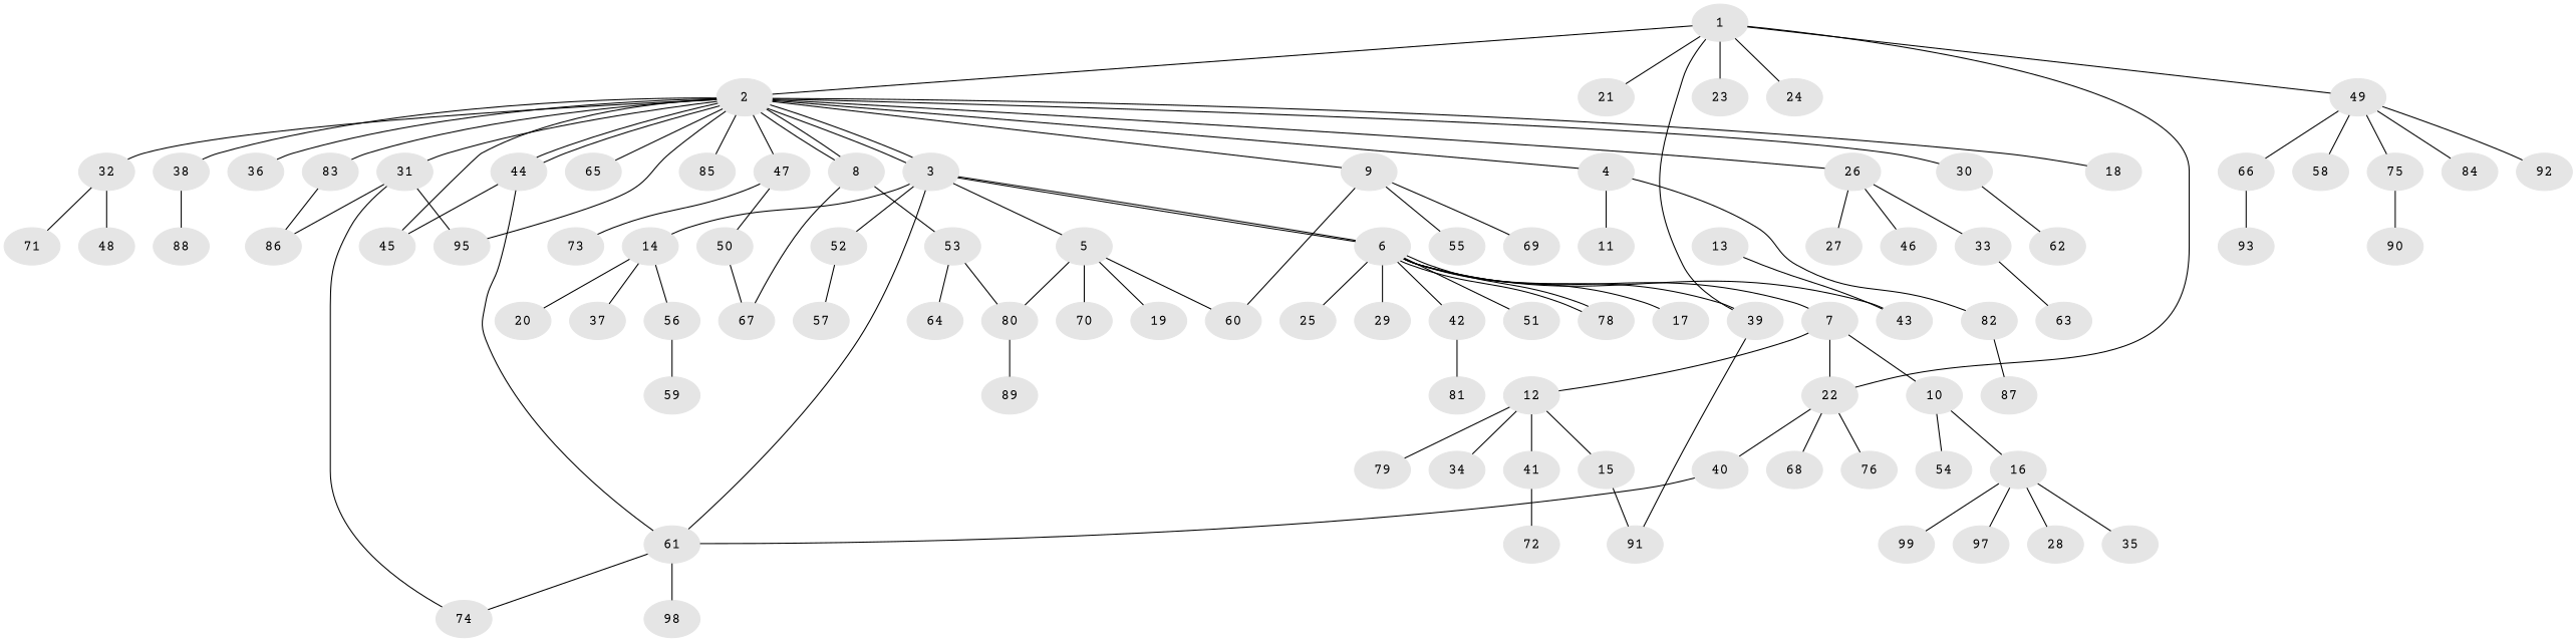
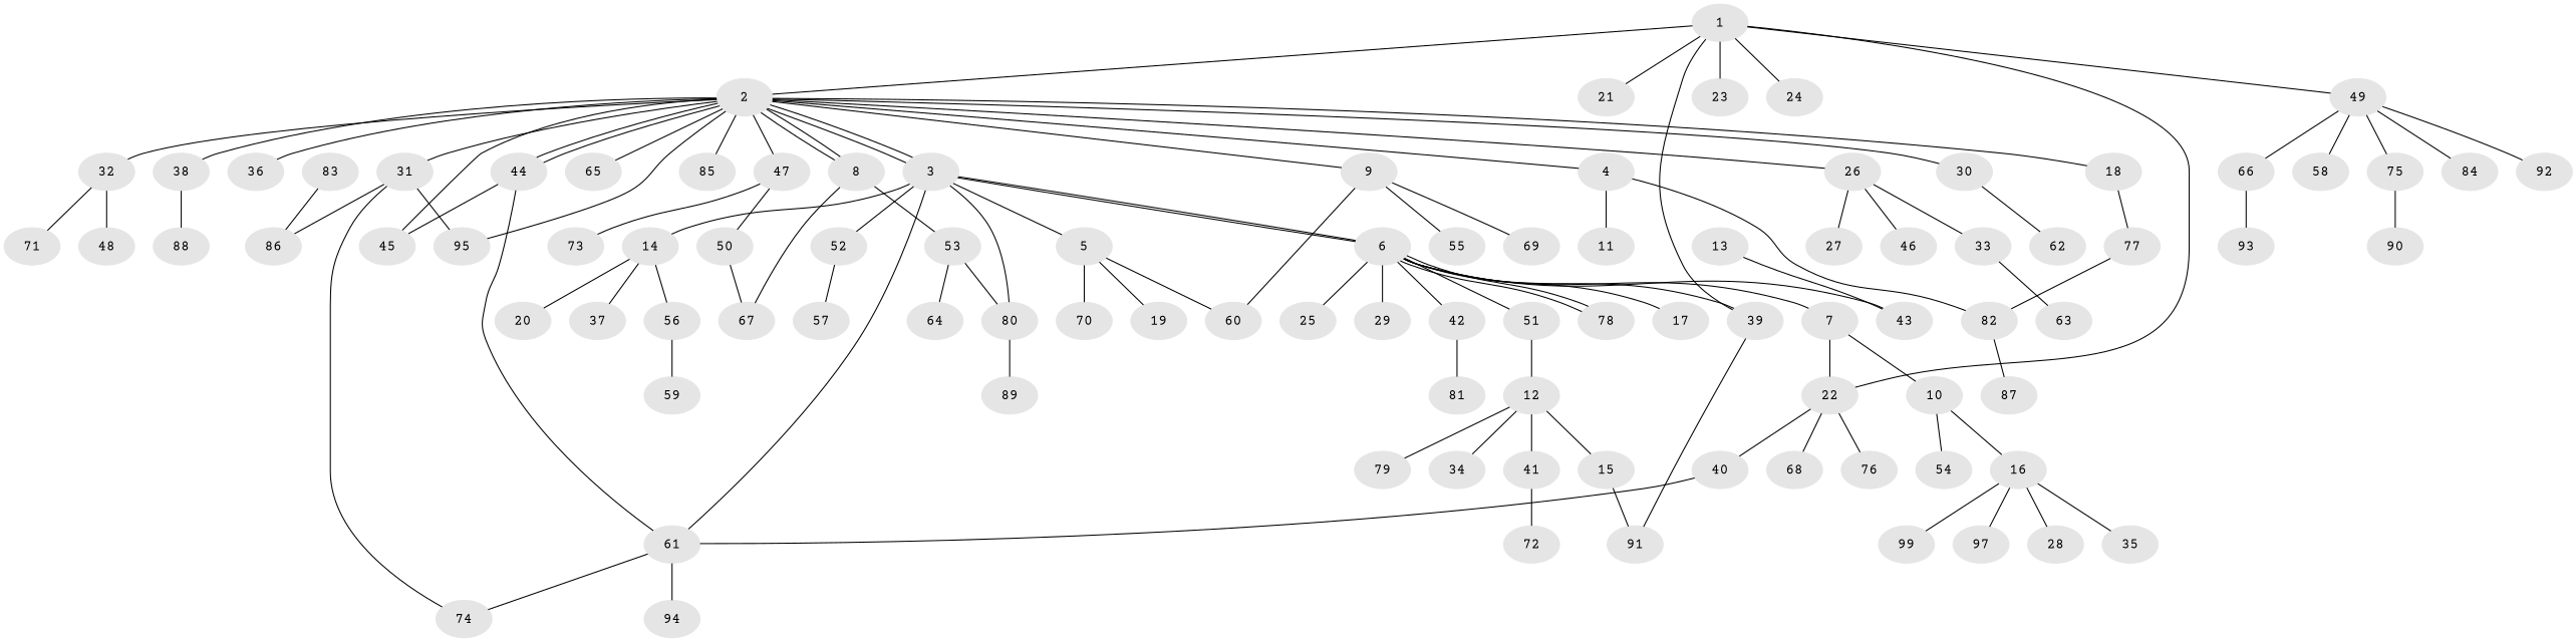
  graph {
    fontname="Courier Prime"
    node [color=gray90 fontname="Courier Prime" style=filled]
    edge [fontname="Courier Prime"]
    1
    2
    21
    22
    23
    24
    39
    49
    3
    4
    8
    9
    18
    26
    30
    31
    32
    36
    38
    44
    45
    47
    65
    83
    85
    95
    40
    68
    76
    91
    58
    66
    75
    84
    92
    5
    6
    14
    52
    61
    80
    11
    82
    53
    67
    60
    55
    69
+   77
    27
    33
    46
    62
    74
    86
    48
    71
    88
    50
    73
    19
    70
    7
    17
    25
    29
    42
    51
    78
    43
    20
    37
    56
    57
-   94 [label=98]
+   94
    89
    87
    10
    12
    13
    81
    16
    54
    15
    34
    41
    79
    64
    28
    35
    n91 [label=99]
    97
    72
    59
    63
    93
    90
    1 -- 2
    1 -- 21
    1 -- 22
    1 -- 23
    1 -- 24
    1 -- 39
    1 -- 49
    2 -- 3
    2 -- 3
    2 -- 4
    2 -- 8
    2 -- 8
    2 -- 9
    2 -- 18
    2 -- 26
    2 -- 30
    2 -- 31
    2 -- 32
    2 -- 36
    2 -- 38
    2 -- 44
    2 -- 44
    2 -- 45
    2 -- 47
    2 -- 65
-   2 -- 83
    2 -- 85
    2 -- 95
    22 -- 40
    22 -- 68
    22 -- 76
    39 -- 91
    49 -- 58
    49 -- 66
    49 -- 75
    49 -- 84
    49 -- 92
    3 -- 5
    3 -- 6
    3 -- 6
    3 -- 14
    3 -- 52
    3 -- 61
-   5 -- 80
+   3 -- 80
    4 -- 11
    4 -- 82
    8 -- 53
    8 -- 67
    9 -- 60
    9 -- 55
    9 -- 69
+   18 -- 77
    26 -- 27
    26 -- 33
    26 -- 46
    30 -- 62
    31 -- 95
    31 -- 74
    31 -- 86
    32 -- 48
    32 -- 71
    38 -- 88
    44 -- 45
    44 -- 61
    47 -- 50
    47 -- 73
    83 -- 86
    40 -- 61
    66 -- 93
    75 -- 90
    5 -- 60
    5 -- 19
    5 -- 70
    6 -- 39
    6 -- 7
    6 -- 17
    6 -- 25
    6 -- 29
    6 -- 42
    6 -- 51
    6 -- 78
    6 -- 78
    6 -- 43
    14 -- 20
    14 -- 37
    14 -- 56
    52 -- 57
    61 -- 74
    61 -- 94
    80 -- 89
    82 -- 87
    53 -- 80
    53 -- 64
+   77 -- 82
    33 -- 63
    50 -- 67
    7 -- 22
    7 -- 10
-   7 -- 12
+   51 -- 12
    42 -- 81
    56 -- 59
    10 -- 16
    10 -- 54
    12 -- 15
    12 -- 34
    12 -- 41
    12 -- 79
    13 -- 43
    16 -- 28
    16 -- 35
    16 -- n91
    16 -- 97
    15 -- 91
    41 -- 72
  }
